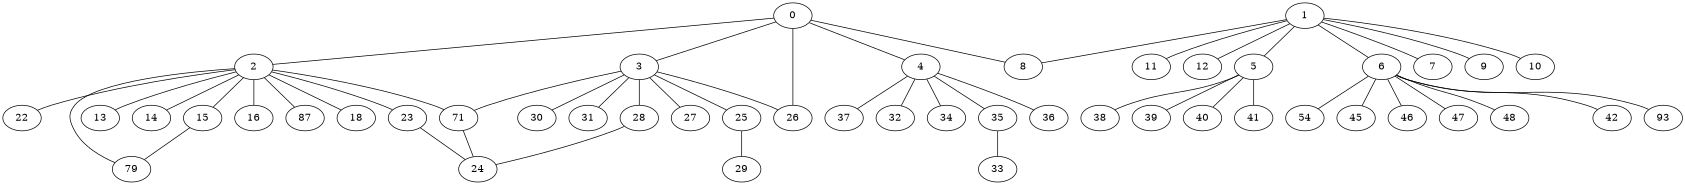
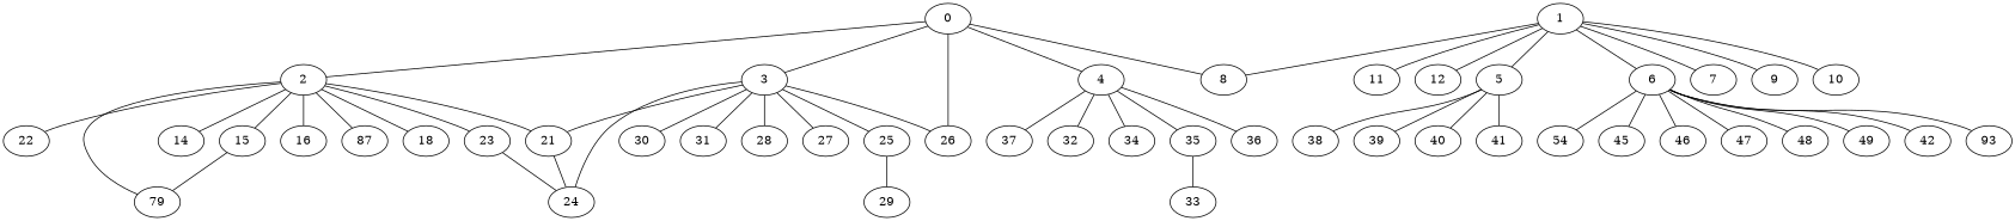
  graph {
    0
    2
    3
    4
    26
    8
    1
    5
    6
    7
    9
    10
    11
    12
-   13
    14
    15
    16
    n19 [label=87]
    18
    n21 [label=79]
-   21 [label=71]
+   21
    22
    23
    24
    25
    27
    28
    30
    31
    32
    34
    35
    36
    37
    40
    41
    38
    39
    42
    n41 [label=93]
    n42 [label=54]
    45
    46
    47
    48
+   49
    29
    33
    0 -- 2
    0 -- 3
    0 -- 4
    0 -- 26
    0 -- 8
-   2 -- 13
    2 -- 14
    2 -- 15
    2 -- 16
    2 -- n19
    2 -- 18
    2 -- n21
    2 -- 21
    2 -- 22
    2 -- 23
    3 -- 26
    3 -- 21
-   28 -- 24
+   3 -- 24
    3 -- 25
    3 -- 27
    3 -- 28
    3 -- 30
    3 -- 31
    4 -- 32
    4 -- 34
    4 -- 35
    4 -- 36
    4 -- 37
    1 -- 8
    1 -- 5
    1 -- 6
    1 -- 7
    1 -- 9
    1 -- 10
    1 -- 11
    1 -- 12
    5 -- 40
    5 -- 41
    5 -- 38
    5 -- 39
    6 -- 42
    6 -- n41
    6 -- n42
    6 -- 45
    6 -- 46
    6 -- 47
    6 -- 48
+   6 -- 49
    15 -- n21
    21 -- 24
    23 -- 24
    25 -- 29
    35 -- 33
  }
